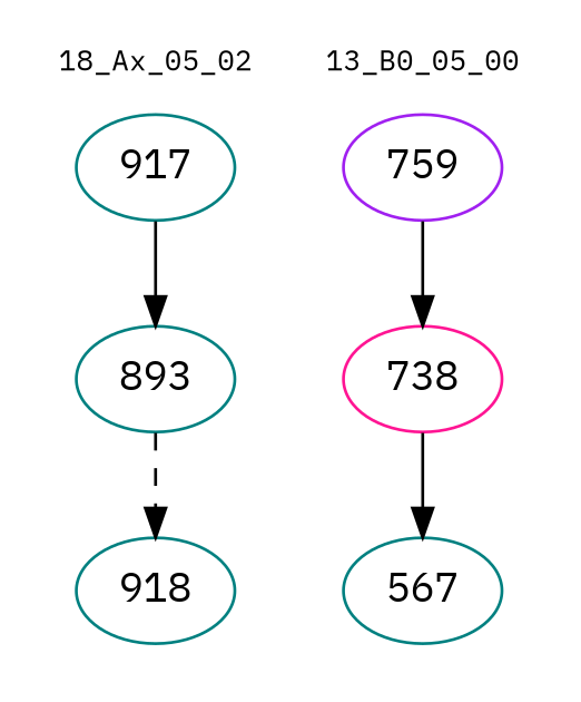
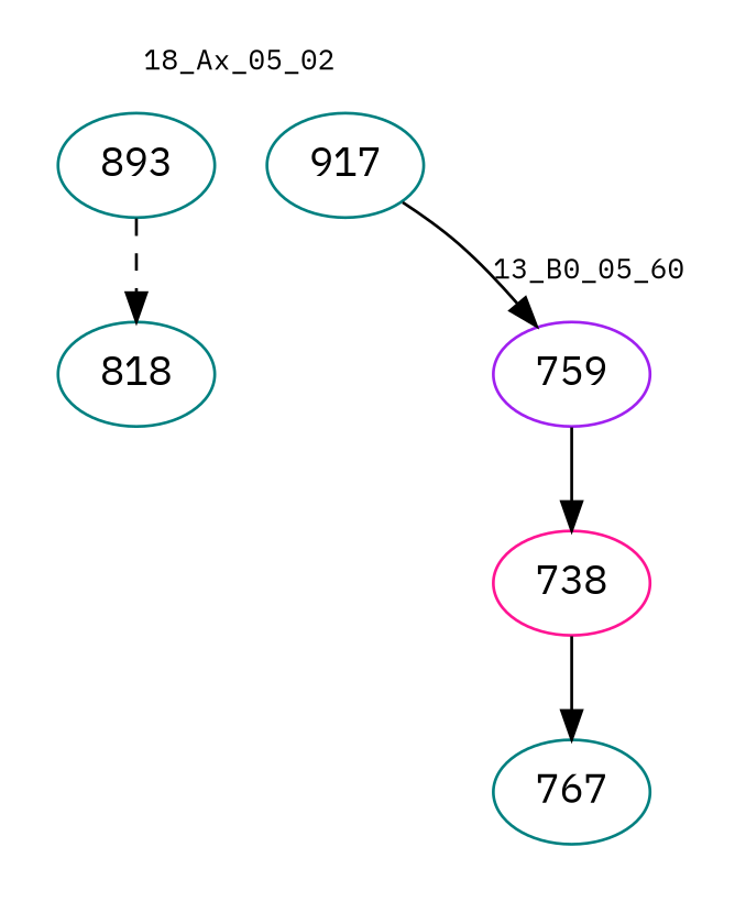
  digraph {
    fontname="IBM Plex Mono"
    node [color=teal fontname="IBM Plex Mono"]
    edge [color=black fontname="IBM Plex Mono" style=solid]
    n1 [label=917]
    n2 [label=893]
-   n3 [label=918]
+   n3 [label=818]
    n4 [color=purple label=759]
    n5 [color=deeppink label=738]
-   n6 [label=567]
+   n6 [label=767]
    subgraph cluster_1 {
      color=white
      fontsize=10
      label="18_Ax_05_02"
      n1
      n2
      n3
    }
    subgraph cluster_2 {
      color=white
      fontsize=10
-     label="13_B0_05_00"
+     label="13_B0_05_60"
      n4
      n5
      n6
    }
-   n1 -> n2
+   n1 -> n4
    n2 -> n3 [style=dashed]
    n4 -> n5
    n5 -> n6
  }
